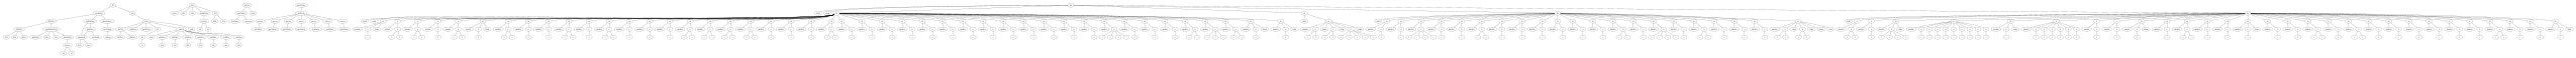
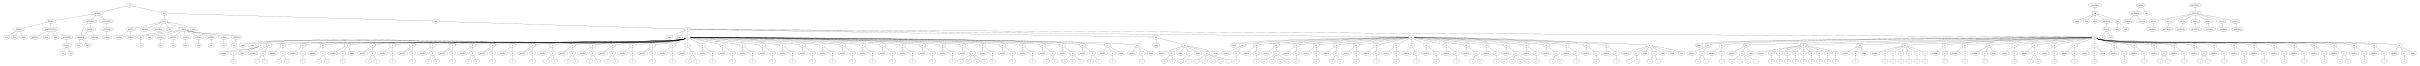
  graph {
    fontname="Noto Sans"
    node [fontname="Noto Sans"]
    edge [fontname="Noto Sans"]
    n1 [label=TEI]
    n2 [label=teiHeader]
    n3 [label=text]
    n4 [label=fileDesc]
    n5 [label=profileDesc]
    n6 [label=revisionDesc]
    n7 [label=front]
+   n8 [label=body]
    n9 [label=titleStmt]
    n10 [label=publicationStmt]
    n11 [label=textClass]
    n12 [label=keywords]
    n13 [label=listChange]
    n14 [label=title]
    n15 [label=title]
    n16 [label=editor]
    n17 [label=publisher]
    n18 [label=idno]
    n19 [label=idno]
    n20 [label=availability]
+   n21 [label=sourceDesc]
    n22 [label=bibl]
    n23 [label=author]
    n24 [label=persName]
    n25 [label=idno]
    n26 [label=forename]
    n27 [label=surname]
    n28 [label=licence]
    n29 [label=ab]
    n30 [label=ref]
    n31 [label=name]
    n32 [label=idno]
    n33 [label=idno]
    n34 [label=availability]
    n35 [label=bibl]
    n36 [label=licence]
    n37 [label=date]
    n38 [label=idno]
    n39 [label=ab]
    n40 [label=ref]
    n41 [label=particDesc]
    n42 [label=listPerson]
    n43 [label=classCode]
    n44 [label=person]
    n45 [label=person]
    n46 [label=person]
    n47 [label=person]
    n48 [label=person]
    n49 [label=person]
    n50 [label=person]
    n51 [label=persName]
    n52 [label=persName]
    n53 [label=persName]
    n54 [label=persName]
    n55 [label=persName]
    n56 [label=persName]
    n57 [label=persName]
    n58 [label=term]
    n59 [label=term]
    n60 [label=change]
    n61 [label=docTitle]
    n62 [label=docDate]
    n63 [label=docAuthor]
    n64 [label=div]
    n65 [label=castList]
    n66 [label=note]
    n67 [label=div]
    n68 [label=titlePart]
    n69 [label=titlePart]
    n70 [label=div]
    n71 [label=head]
    n72 [label=castItem]
    n73 [label=castItem]
    n74 [label=castItem]
    n75 [label=castItem]
    n76 [label=castItem]
    n77 [label=castItem]
    n78 [label=castItem]
    n79 [label=p]
    n80 [label=role]
    n81 [label=role]
    n82 [label=role]
    n83 [label=role]
    n84 [label=role]
    n85 [label=role]
    n86 [label=role]
    n87 [label=head]
    n88 [label=stage]
    n89 [label=div]
    n90 [label=div]
    n91 [label=div]
    n92 [label=div]
    n93 [label=head]
    n94 [label=stage]
    n95 [label=sp]
    n96 [label=sp]
    n97 [label=sp]
    n98 [label=sp]
    n99 [label=sp]
    n100 [label=sp]
    n101 [label=sp]
    n102 [label=sp]
    n103 [label=sp]
    n104 [label=sp]
    n105 [label=sp]
    n106 [label=sp]
    n107 [label=sp]
    n108 [label=sp]
    n109 [label=sp]
    n110 [label=sp]
    n111 [label=sp]
    n112 [label=sp]
    n113 [label=sp]
    n114 [label=sp]
    n115 [label=sp]
    n116 [label=sp]
    n117 [label=sp]
    n118 [label=sp]
    n119 [label=sp]
    n120 [label=sp]
    n121 [label=sp]
    n122 [label=sp]
    n123 [label=sp]
    n124 [label=sp]
    n125 [label=sp]
    n126 [label=sp]
    n127 [label=sp]
    n128 [label=sp]
    n129 [label=sp]
    n130 [label=sp]
    n131 [label=sp]
    n132 [label=sp]
    n133 [label=sp]
    n134 [label=sp]
    n135 [label=sp]
    n136 [label=sp]
    n137 [label=sp]
    n138 [label=sp]
    n139 [label=sp]
    n140 [label=head]
    n141 [label=sp]
    n142 [label=head]
    n143 [label=sp]
    n144 [label=sp]
    n145 [label=sp]
    n146 [label=sp]
    n147 [label=sp]
    n148 [label=sp]
    n149 [label=sp]
    n150 [label=sp]
    n151 [label=sp]
    n152 [label=sp]
    n153 [label=sp]
    n154 [label=sp]
    n155 [label=sp]
    n156 [label=sp]
    n157 [label=sp]
    n158 [label=sp]
    n159 [label=sp]
    n160 [label=sp]
    n161 [label=sp]
    n162 [label=sp]
    n163 [label=sp]
    n164 [label=head]
    n165 [label=sp]
    n166 [label=sp]
    n167 [label=sp]
    n168 [label=sp]
    n169 [label=sp]
    n170 [label=sp]
    n171 [label=sp]
    n172 [label=sp]
    n173 [label=sp]
    n174 [label=sp]
    n175 [label=sp]
    n176 [label=sp]
    n177 [label=sp]
    n178 [label=sp]
    n179 [label=sp]
    n180 [label=sp]
    n181 [label=sp]
    n182 [label=sp]
    n183 [label=sp]
    n184 [label=sp]
    n185 [label=sp]
    n186 [label=sp]
    n187 [label=sp]
    n188 [label=sp]
    n189 [label=sp]
    n190 [label=sp]
    n191 [label=sp]
    n192 [label=sp]
    n193 [label=sp]
    n194 [label=speaker]
    n195 [label=p]
    n196 [label=stage]
    n197 [label=speaker]
    n198 [label=p]
    n199 [label=speaker]
    n200 [label=p]
    n201 [label=speaker]
    n202 [label=p]
    n203 [label=speaker]
    n204 [label=p]
    n205 [label=speaker]
    n206 [label=p]
    n207 [label=stage]
    n208 [label=speaker]
    n209 [label=p]
    n210 [label=speaker]
    n211 [label=p]
    n212 [label=speaker]
    n213 [label=p]
    n214 [label=speaker]
    n215 [label=p]
    n216 [label=speaker]
    n217 [label=p]
    n218 [label=speaker]
    n219 [label=p]
    n220 [label=speaker]
    n221 [label=p]
    n222 [label=speaker]
    n223 [label=p]
    n224 [label=speaker]
    n225 [label=p]
    n226 [label=speaker]
    n227 [label=p]
    n228 [label=speaker]
    n229 [label=p]
    n230 [label=speaker]
    n231 [label=p]
    n232 [label=speaker]
    n233 [label=p]
    n234 [label=speaker]
    n235 [label=p]
    n236 [label=speaker]
    n237 [label=p]
    n238 [label=speaker]
    n239 [label=p]
    n240 [label=speaker]
    n241 [label=p]
    n242 [label=speaker]
    n243 [label=p]
    n244 [label=speaker]
    n245 [label=p]
    n246 [label=speaker]
    n247 [label=p]
    n248 [label=speaker]
    n249 [label=p]
    n250 [label=speaker]
    n251 [label=p]
    n252 [label=speaker]
    n253 [label=p]
    n254 [label=speaker]
    n255 [label=p]
    n256 [label=speaker]
    n257 [label=p]
    n258 [label=speaker]
    n259 [label=p]
    n260 [label=speaker]
    n261 [label=p]
    n262 [label=speaker]
    n263 [label=p]
    n264 [label=speaker]
    n265 [label=p]
    n266 [label=speaker]
    n267 [label=p]
    n268 [label=speaker]
    n269 [label=p]
    n270 [label=speaker]
    n271 [label=p]
    n272 [label=speaker]
    n273 [label=p]
    n274 [label=speaker]
    n275 [label=p]
    n276 [label=speaker]
    n277 [label=p]
    n278 [label=speaker]
    n279 [label=p]
    n280 [label=speaker]
    n281 [label=p]
    n282 [label=speaker]
    n283 [label=p]
    n284 [label=stage]
    n285 [label=speaker]
    n286 [label=p]
    n287 [label=stage]
    n288 [label=s]
    n289 [label=s]
    n290 [label=s]
    n291 [label=s]
    n292 [label=s]
    n293 [label=s]
    n294 [label=s]
    n295 [label=s]
    n296 [label=s]
    n297 [label=s]
    n298 [label=s]
    n299 [label=s]
    n300 [label=s]
    n301 [label=s]
    n302 [label=s]
    n303 [label=s]
    n304 [label=s]
    n305 [label=s]
    n306 [label=s]
    n307 [label=s]
    n308 [label=s]
    n309 [label=s]
    n310 [label=s]
    n311 [label=s]
    n312 [label=s]
    n313 [label=s]
    n314 [label=s]
    n315 [label=s]
    n316 [label=s]
    n317 [label=s]
    n318 [label=s]
    n319 [label=s]
    n320 [label=s]
    n321 [label=s]
    n322 [label=s]
    n323 [label=s]
    n324 [label=s]
    n325 [label=s]
    n326 [label=s]
    n327 [label=s]
    n328 [label=s]
    n329 [label=s]
    n330 [label=s]
    n331 [label=s]
    n332 [label=s]
    n333 [label=s]
    n334 [label=s]
    n335 [label=s]
    n336 [label=s]
    n337 [label=s]
    n338 [label=s]
    n339 [label=s]
    n340 [label=s]
    n341 [label=s]
    n342 [label=s]
    n343 [label=s]
    n344 [label=s]
    n345 [label=s]
    n346 [label=s]
    n347 [label=s]
    n348 [label=s]
    n349 [label=s]
    n350 [label=s]
    n351 [label=speaker]
    n352 [label=p]
    n353 [label=stage]
    n354 [label=p]
    n355 [label=stage]
    n356 [label=p]
    n357 [label=stage]
    n358 [label=s]
    n359 [label=s]
    n360 [label=s]
    n361 [label=s]
    n362 [label=s]
    n363 [label=s]
    n364 [label=s]
    n365 [label=s]
    n366 [label=s]
    n367 [label=speaker]
    n368 [label=p]
    n369 [label=speaker]
    n370 [label=p]
    n371 [label=speaker]
    n372 [label=p]
    n373 [label=speaker]
    n374 [label=p]
    n375 [label=speaker]
    n376 [label=p]
    n377 [label=speaker]
    n378 [label=p]
    n379 [label=speaker]
    n380 [label=p]
    n381 [label=speaker]
    n382 [label=p]
    n383 [label=speaker]
    n384 [label=p]
    n385 [label=speaker]
    n386 [label=p]
    n387 [label=speaker]
    n388 [label=p]
    n389 [label=speaker]
    n390 [label=p]
    n391 [label=speaker]
    n392 [label=p]
    n393 [label=speaker]
    n394 [label=p]
    n395 [label=speaker]
    n396 [label=p]
    n397 [label=speaker]
    n398 [label=p]
    n399 [label=speaker]
    n400 [label=p]
    n401 [label=speaker]
    n402 [label=p]
    n403 [label=speaker]
    n404 [label=p]
    n405 [label=speaker]
    n406 [label=p]
    n407 [label=speaker]
    n408 [label=p]
    n409 [label=stage]
    n410 [label=p]
    n411 [label=stage]
    n412 [label=stage]
    n413 [label=note]
    n414 [label=s]
    n415 [label=s]
    n416 [label=s]
    n417 [label=s]
    n418 [label=s]
    n419 [label=s]
    n420 [label=s]
    n421 [label=s]
    n422 [label=s]
    n423 [label=s]
    n424 [label=s]
    n425 [label=s]
    n426 [label=s]
    n427 [label=s]
    n428 [label=s]
    n429 [label=s]
    n430 [label=s]
    n431 [label=s]
    n432 [label=s]
    n433 [label=s]
    n434 [label=s]
    n435 [label=s]
    n436 [label=s]
    n437 [label=s]
    n438 [label=s]
    n439 [label=s]
    n440 [label=s]
    n441 [label=s]
    n442 [label=s]
    n443 [label=s]
    n444 [label=s]
    n445 [label=s]
    n446 [label=s]
    n447 [label=speaker]
    n448 [label=p]
    n449 [label=speaker]
    n450 [label=p]
    n451 [label=speaker]
    n452 [label=p]
    n453 [label=stage]
    n454 [label=speaker]
    n455 [label=p]
    n456 [label=p]
    n457 [label=p]
    n458 [label=p]
    n459 [label=p]
    n460 [label=p]
    n461 [label=p]
    n462 [label=p]
    n463 [label=p]
    n464 [label=speaker]
    n465 [label=p]
    n466 [label=stage]
    n467 [label=speaker]
    n468 [label=p]
    n469 [label=p]
    n470 [label=p]
    n471 [label=p]
    n472 [label=p]
    n473 [label=p]
    n474 [label=speaker]
    n475 [label=p]
    n476 [label=speaker]
    n477 [label=p]
    n478 [label=speaker]
    n479 [label=p]
    n480 [label=stage]
    n481 [label=speaker]
    n482 [label=p]
    n483 [label=speaker]
    n484 [label=p]
    n485 [label=speaker]
    n486 [label=p]
    n487 [label=speaker]
    n488 [label=p]
    n489 [label=speaker]
    n490 [label=p]
    n491 [label=stage]
    n492 [label=speaker]
    n493 [label=p]
    n494 [label=speaker]
    n495 [label=p]
    n496 [label=speaker]
    n497 [label=p]
    n498 [label=speaker]
    n499 [label=p]
    n500 [label=speaker]
    n501 [label=p]
    n502 [label=speaker]
    n503 [label=p]
    n504 [label=speaker]
    n505 [label=p]
    n506 [label=speaker]
    n507 [label=p]
    n508 [label=speaker]
    n509 [label=p]
    n510 [label=speaker]
    n511 [label=p]
    n512 [label=speaker]
    n513 [label=p]
    n514 [label=speaker]
    n515 [label=p]
    n516 [label=speaker]
    n517 [label=p]
    n518 [label=speaker]
    n519 [label=p]
    n520 [label=speaker]
    n521 [label=p]
    n522 [label=stage]
    n523 [label=s]
    n524 [label=s]
    n525 [label=s]
    n526 [label=s]
    n527 [label=s]
    n528 [label=s]
    n529 [label=s]
    n530 [label=s]
    n531 [label=s]
    n532 [label=s]
    n533 [label=s]
    n534 [label=s]
    n535 [label=s]
    n536 [label=s]
    n537 [label=s]
    n538 [label=s]
    n539 [label=s]
    n540 [label=s]
    n541 [label=s]
    n542 [label=s]
    n543 [label=s]
    n544 [label=s]
    n545 [label=s]
    n546 [label=s]
    n547 [label=s]
    n548 [label=s]
    n549 [label=s]
    n550 [label=s]
    n551 [label=s]
    n552 [label=s]
    n553 [label=s]
    n554 [label=s]
    n555 [label=s]
    n556 [label=s]
    n557 [label=s]
    n558 [label=s]
    n559 [label=s]
    n560 [label=s]
    n561 [label=s]
    n562 [label=s]
    n563 [label=s]
    n564 [label=s]
    n565 [label=s]
    n566 [label=s]
    n567 [label=s]
    n568 [label=s]
    n569 [label=s]
    n570 [label=s]
    n571 [label=s]
    n572 [label=s]
    n1 -- n2
    n1 -- n3
    n2 -- n4
    n2 -- n5
    n2 -- n6
    n3 -- n7
+   n3 -- n8
    n4 -- n9
    n4 -- n10
    n5 -- n11
    n5 -- n12
    n6 -- n13
    n7 -- n61
    n7 -- n62
    n7 -- n63
    n7 -- n64
    n7 -- n65
    n7 -- n66
+   n8 -- n67
    n9 -- n14
    n9 -- n15
    n9 -- n16
    n10 -- n17
    n10 -- n18
    n10 -- n19
    n10 -- n20
    n11 -- n12
    n11 -- n43
    n12 -- n58
    n12 -- n59
    n13 -- n60
    n20 -- n28
+   n21 -- n22
    n22 -- n31
    n22 -- n32
    n22 -- n33
    n22 -- n34
    n22 -- n35
    n23 -- n24
    n23 -- n25
    n24 -- n26
    n24 -- n27
    n28 -- n29
    n28 -- n30
    n34 -- n36
    n35 -- n37
    n35 -- n38
    n36 -- n39
    n36 -- n40
    n41 -- n42
    n42 -- n44
    n42 -- n45
    n42 -- n46
    n42 -- n47
    n42 -- n48
    n42 -- n49
    n42 -- n50
    n44 -- n51
    n45 -- n52
    n46 -- n53
    n47 -- n54
    n48 -- n55
    n49 -- n56
    n50 -- n57
    n61 -- n68
    n61 -- n69
    n64 -- n70
    n65 -- n71
    n65 -- n72
    n65 -- n73
    n65 -- n74
    n65 -- n75
    n65 -- n76
    n65 -- n77
    n65 -- n78
    n67 -- n87
    n67 -- n88
    n67 -- n89
    n67 -- n90
    n67 -- n91
    n67 -- n92
    n70 -- n79
    n72 -- n80
    n73 -- n81
    n74 -- n82
    n75 -- n83
    n76 -- n84
    n77 -- n85
    n78 -- n86
    n89 -- n93
    n89 -- n94
    n89 -- n95
    n89 -- n96
    n89 -- n97
    n89 -- n98
    n89 -- n99
    n89 -- n100
    n89 -- n101
    n89 -- n102
    n89 -- n103
    n89 -- n104
    n89 -- n105
    n89 -- n106
    n89 -- n107
    n89 -- n108
    n89 -- n109
    n89 -- n110
    n89 -- n111
    n89 -- n112
    n89 -- n113
    n89 -- n114
    n89 -- n115
    n89 -- n116
    n89 -- n117
    n89 -- n118
    n89 -- n119
    n89 -- n120
    n89 -- n121
    n89 -- n122
    n89 -- n123
    n89 -- n124
    n89 -- n125
    n89 -- n126
    n89 -- n127
    n89 -- n128
    n89 -- n129
    n89 -- n130
    n89 -- n131
    n89 -- n132
    n89 -- n133
    n89 -- n134
    n89 -- n135
    n89 -- n136
    n89 -- n137
    n89 -- n138
    n89 -- n139
    n90 -- n140
    n90 -- n141
    n91 -- n142
    n91 -- n143
    n91 -- n144
    n91 -- n145
    n91 -- n146
    n91 -- n147
    n91 -- n148
    n91 -- n149
    n91 -- n150
    n91 -- n151
    n91 -- n152
    n91 -- n153
    n91 -- n154
    n91 -- n155
    n91 -- n156
    n91 -- n157
    n91 -- n158
    n91 -- n159
    n91 -- n160
    n91 -- n161
    n91 -- n162
    n91 -- n163
    n92 -- n164
    n92 -- n165
    n92 -- n166
    n92 -- n167
    n92 -- n168
    n92 -- n169
    n92 -- n170
    n92 -- n171
    n92 -- n172
    n92 -- n173
    n92 -- n174
    n92 -- n175
    n92 -- n176
    n92 -- n177
    n92 -- n178
    n92 -- n179
    n92 -- n180
    n92 -- n181
    n92 -- n182
    n92 -- n183
    n92 -- n184
    n92 -- n185
    n92 -- n186
    n92 -- n187
    n92 -- n188
    n92 -- n189
    n92 -- n190
    n92 -- n191
    n92 -- n192
    n92 -- n193
    n95 -- n194
    n95 -- n195
    n95 -- n196
    n96 -- n197
    n96 -- n198
    n97 -- n199
    n97 -- n200
    n98 -- n201
    n98 -- n202
    n99 -- n203
    n99 -- n204
    n100 -- n205
    n100 -- n206
    n100 -- n207
    n101 -- n208
    n101 -- n209
    n102 -- n210
    n102 -- n211
    n103 -- n212
    n103 -- n213
    n104 -- n214
    n104 -- n215
    n105 -- n216
    n105 -- n217
    n106 -- n218
    n106 -- n219
    n107 -- n220
    n107 -- n221
    n108 -- n222
    n108 -- n223
    n109 -- n224
    n109 -- n225
    n110 -- n226
    n110 -- n227
    n111 -- n228
    n111 -- n229
    n112 -- n230
    n112 -- n231
    n113 -- n232
    n113 -- n233
    n114 -- n234
    n114 -- n235
    n115 -- n236
    n115 -- n237
    n116 -- n238
    n116 -- n239
    n117 -- n240
    n117 -- n241
    n118 -- n242
    n118 -- n243
    n119 -- n244
    n119 -- n245
    n120 -- n246
    n120 -- n247
    n121 -- n248
    n121 -- n249
    n122 -- n250
    n122 -- n251
    n123 -- n252
    n123 -- n253
    n124 -- n254
    n124 -- n255
    n125 -- n256
    n125 -- n257
    n126 -- n258
    n126 -- n259
    n127 -- n260
    n127 -- n261
    n128 -- n262
    n128 -- n263
    n129 -- n264
    n129 -- n265
    n130 -- n266
    n130 -- n267
    n131 -- n268
    n131 -- n269
    n132 -- n270
    n132 -- n271
    n133 -- n272
    n133 -- n273
    n134 -- n274
    n134 -- n275
    n135 -- n276
    n135 -- n277
    n136 -- n278
    n136 -- n279
    n137 -- n280
    n137 -- n281
    n138 -- n282
    n138 -- n283
    n138 -- n284
    n139 -- n285
    n139 -- n286
    n139 -- n287
    n141 -- n351
    n141 -- n352
    n141 -- n353
    n141 -- n354
    n141 -- n355
    n141 -- n356
    n141 -- n357
    n143 -- n367
    n143 -- n368
    n144 -- n369
    n144 -- n370
    n145 -- n371
    n145 -- n372
    n146 -- n373
    n146 -- n374
    n147 -- n375
    n147 -- n376
    n148 -- n377
    n148 -- n378
    n149 -- n379
    n149 -- n380
    n150 -- n381
    n150 -- n382
    n151 -- n383
    n151 -- n384
    n152 -- n385
    n152 -- n386
    n153 -- n387
    n153 -- n388
    n154 -- n389
    n154 -- n390
    n155 -- n391
    n155 -- n392
    n156 -- n393
    n156 -- n394
    n157 -- n395
    n157 -- n396
    n158 -- n397
    n158 -- n398
    n159 -- n399
    n159 -- n400
    n160 -- n401
    n160 -- n402
    n161 -- n403
    n161 -- n404
    n162 -- n405
    n162 -- n406
    n163 -- n407
    n163 -- n408
    n163 -- n409
    n163 -- n410
    n163 -- n411
    n163 -- n412
    n163 -- n413
    n165 -- n447
    n165 -- n448
    n166 -- n449
    n166 -- n450
    n167 -- n451
    n167 -- n452
    n167 -- n453
    n168 -- n454
    n168 -- n455
    n168 -- n456
    n168 -- n457
    n168 -- n458
    n168 -- n459
    n168 -- n460
    n168 -- n461
    n168 -- n462
    n168 -- n463
    n169 -- n464
    n169 -- n465
    n169 -- n466
    n170 -- n467
    n170 -- n468
    n170 -- n469
    n170 -- n470
    n170 -- n471
    n170 -- n472
    n170 -- n473
    n171 -- n474
    n171 -- n475
    n172 -- n476
    n172 -- n477
    n173 -- n478
    n173 -- n479
    n173 -- n480
    n174 -- n481
    n174 -- n482
    n175 -- n483
    n175 -- n484
    n176 -- n485
    n176 -- n486
    n177 -- n487
    n177 -- n488
    n178 -- n489
    n178 -- n490
    n178 -- n491
    n179 -- n492
    n179 -- n493
    n180 -- n494
    n180 -- n495
    n181 -- n496
    n181 -- n497
    n182 -- n498
    n182 -- n499
    n183 -- n500
    n183 -- n501
    n184 -- n502
    n184 -- n503
    n185 -- n504
    n185 -- n505
    n186 -- n506
    n186 -- n507
    n187 -- n508
    n187 -- n509
    n188 -- n510
    n188 -- n511
    n189 -- n512
    n189 -- n513
    n190 -- n514
    n190 -- n515
    n191 -- n516
    n191 -- n517
    n192 -- n518
    n192 -- n519
    n193 -- n520
    n193 -- n521
    n193 -- n522
    n195 -- n288
    n198 -- n289
    n198 -- n290
    n200 -- n291
    n200 -- n292
    n202 -- n293
    n204 -- n294
    n204 -- n295
    n206 -- n296
    n209 -- n297
    n209 -- n298
    n211 -- n299
    n213 -- n300
    n215 -- n301
    n215 -- n302
    n217 -- n303
    n219 -- n304
    n219 -- n305
    n221 -- n306
    n223 -- n307
    n225 -- n308
    n227 -- n309
    n227 -- n310
    n229 -- n311
    n229 -- n312
    n231 -- n313
    n231 -- n314
    n233 -- n315
    n233 -- n316
    n235 -- n317
    n237 -- n318
    n239 -- n319
    n241 -- n320
    n241 -- n321
    n243 -- n322
    n245 -- n323
    n247 -- n324
    n249 -- n325
    n251 -- n326
    n253 -- n327
    n255 -- n328
    n257 -- n329
    n259 -- n330
    n261 -- n331
    n263 -- n332
    n265 -- n333
    n267 -- n334
    n269 -- n335
    n269 -- n336
    n269 -- n337
    n269 -- n338
    n271 -- n339
    n273 -- n340
    n275 -- n341
    n277 -- n342
    n277 -- n343
    n279 -- n344
    n279 -- n345
    n279 -- n346
    n281 -- n347
    n281 -- n348
    n283 -- n349
    n286 -- n350
    n352 -- n358
    n352 -- n359
    n354 -- n360
    n354 -- n361
    n356 -- n362
    n356 -- n363
    n356 -- n364
    n356 -- n365
    n356 -- n366
    n368 -- n414
    n370 -- n415
    n372 -- n416
    n372 -- n417
    n372 -- n418
    n372 -- n419
    n374 -- n420
    n376 -- n421
    n378 -- n422
    n378 -- n423
    n380 -- n424
    n382 -- n425
    n384 -- n426
    n386 -- n427
    n388 -- n428
    n390 -- n429
    n392 -- n430
    n392 -- n431
    n394 -- n432
    n396 -- n433
    n396 -- n434
    n396 -- n435
    n396 -- n436
    n398 -- n437
    n400 -- n438
    n400 -- n439
    n402 -- n440
    n404 -- n441
    n406 -- n442
    n408 -- n443
    n408 -- n444
    n410 -- n445
    n410 -- n446
    n448 -- n523
    n448 -- n524
    n450 -- n525
    n452 -- n526
    n452 -- n527
    n452 -- n528
    n452 -- n529
    n455 -- n530
    n456 -- n531
    n457 -- n532
    n458 -- n533
    n459 -- n534
    n460 -- n535
    n461 -- n536
    n462 -- n537
    n463 -- n538
    n465 -- n539
    n468 -- n540
    n469 -- n541
    n470 -- n542
    n471 -- n543
    n472 -- n544
    n473 -- n545
    n475 -- n546
    n477 -- n547
    n479 -- n548
    n482 -- n549
    n484 -- n550
    n484 -- n551
    n486 -- n552
    n488 -- n553
    n490 -- n554
    n493 -- n555
    n495 -- n556
    n497 -- n557
    n497 -- n558
    n499 -- n559
    n501 -- n560
    n501 -- n561
    n503 -- n562
    n505 -- n563
    n507 -- n564
    n509 -- n565
    n511 -- n566
    n513 -- n567
    n515 -- n568
    n515 -- n569
    n517 -- n570
    n519 -- n571
    n521 -- n572
  }
